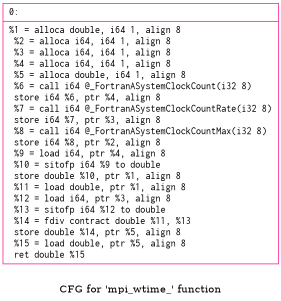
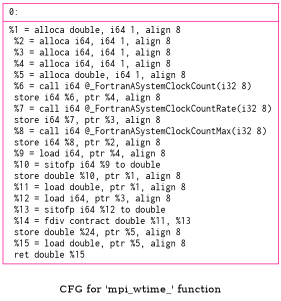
  digraph {
    label="CFG for 'mpi_wtime_' function"
-   n1 [color=deeppink fillcolor=white fontname=Courier label="{0:\l|  %1 = alloca double, i64 1, align 8\l  %2 = alloca i64, i64 1, align 8\l  %3 = alloca i64, i64 1, align 8\l  %4 = alloca i64, i64 1, align 8\l  %5 = alloca double, i64 1, align 8\l  %6 = call i64 @_FortranASystemClockCount(i32 8)\l  store i64 %6, ptr %4, align 8\l  %7 = call i64 @_FortranASystemClockCountRate(i32 8)\l  store i64 %7, ptr %3, align 8\l  %8 = call i64 @_FortranASystemClockCountMax(i32 8)\l  store i64 %8, ptr %2, align 8\l  %9 = load i64, ptr %4, align 8\l  %10 = sitofp i64 %9 to double\l  store double %10, ptr %1, align 8\l  %11 = load double, ptr %1, align 8\l  %12 = load i64, ptr %3, align 8\l  %13 = sitofp i64 %12 to double\l  %14 = fdiv contract double %11, %13\l  store double %14, ptr %5, align 8\l  %15 = load double, ptr %5, align 8\l  ret double %15\l}" shape=record style=filled]
+   n1 [color=deeppink fillcolor=white fontname=Courier label="{0:\l|  %1 = alloca double, i64 1, align 8\l  %2 = alloca i64, i64 1, align 8\l  %3 = alloca i64, i64 1, align 8\l  %4 = alloca i64, i64 1, align 8\l  %5 = alloca double, i64 1, align 8\l  %6 = call i64 @_FortranASystemClockCount(i32 8)\l  store i64 %6, ptr %4, align 8\l  %7 = call i64 @_FortranASystemClockCountRate(i32 8)\l  store i64 %7, ptr %3, align 8\l  %8 = call i64 @_FortranASystemClockCountMax(i32 8)\l  store i64 %8, ptr %2, align 8\l  %9 = load i64, ptr %4, align 8\l  %10 = sitofp i64 %9 to double\l  store double %10, ptr %1, align 8\l  %11 = load double, ptr %1, align 8\l  %12 = load i64, ptr %3, align 8\l  %13 = sitofp i64 %12 to double\l  %14 = fdiv contract double %11, %13\l  store double %24, ptr %5, align 8\l  %15 = load double, ptr %5, align 8\l  ret double %15\l}" shape=record style=filled]
  }
